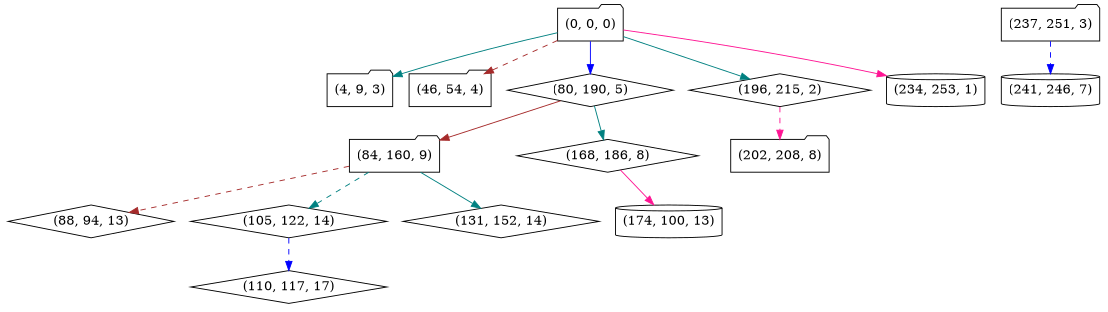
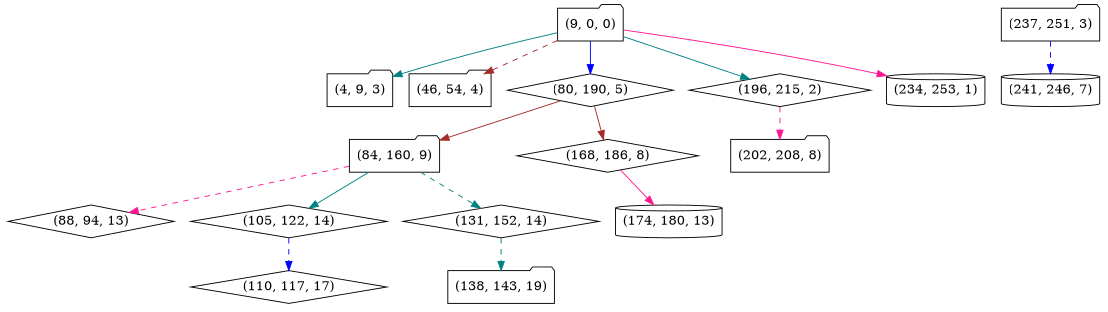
  digraph {
    node [shape=folder]
    edge [color=teal style=solid]
-   "(0, 0, 0)"
+   "(0, 0, 0)" [label="(9, 0, 0)"]
    "(4, 9, 3)"
    "(46, 54, 4)"
    "(80, 190, 5)" [shape=diamond]
    "(196, 215, 2)" [shape=diamond]
    "(234, 253, 1)" [shape=cylinder]
    "(84, 160, 9)"
    "(168, 186, 8)" [shape=diamond]
    "(202, 208, 8)"
    "(88, 94, 13)" [shape=diamond]
    "(105, 122, 14)" [shape=diamond]
    "(131, 152, 14)" [shape=diamond]
-   "(174, 180, 13)" [shape=cylinder label="(174, 100, 13)"]
+   "(174, 180, 13)" [shape=cylinder]
    "(110, 117, 17)" [shape=diamond]
+   "(138, 143, 19)"
    "(241, 246, 7)" [shape=cylinder]
    "(237, 251, 3)"
    "(0, 0, 0)" -> "(4, 9, 3)"
    "(0, 0, 0)" -> "(46, 54, 4)" [color=brown style=dashed]
    "(0, 0, 0)" -> "(80, 190, 5)" [color=blue]
    "(0, 0, 0)" -> "(196, 215, 2)"
    "(0, 0, 0)" -> "(234, 253, 1)" [color=deeppink]
    "(80, 190, 5)" -> "(84, 160, 9)" [color=brown]
-   "(80, 190, 5)" -> "(168, 186, 8)"
+   "(80, 190, 5)" -> "(168, 186, 8)" [color=brown]
    "(196, 215, 2)" -> "(202, 208, 8)" [color=deeppink style=dashed]
-   "(84, 160, 9)" -> "(88, 94, 13)" [color=brown style=dashed]
-   "(84, 160, 9)" -> "(105, 122, 14)" [style=dashed]
-   "(84, 160, 9)" -> "(131, 152, 14)"
+   "(84, 160, 9)" -> "(88, 94, 13)" [color=deeppink style=dashed]
+   "(84, 160, 9)" -> "(105, 122, 14)"
+   "(84, 160, 9)" -> "(131, 152, 14)" [style=dashed]
    "(168, 186, 8)" -> "(174, 180, 13)" [color=deeppink]
    "(105, 122, 14)" -> "(110, 117, 17)" [color=blue style=dashed]
+   "(131, 152, 14)" -> "(138, 143, 19)" [style=dashed]
    "(237, 251, 3)" -> "(241, 246, 7)" [color=blue style=dashed]
  }
